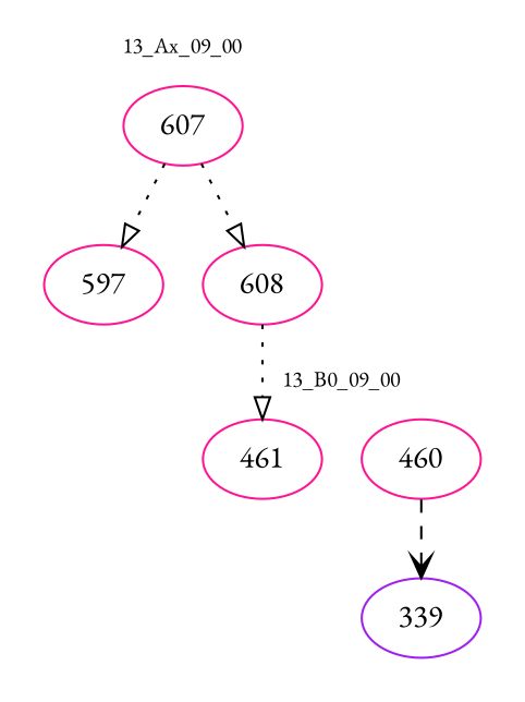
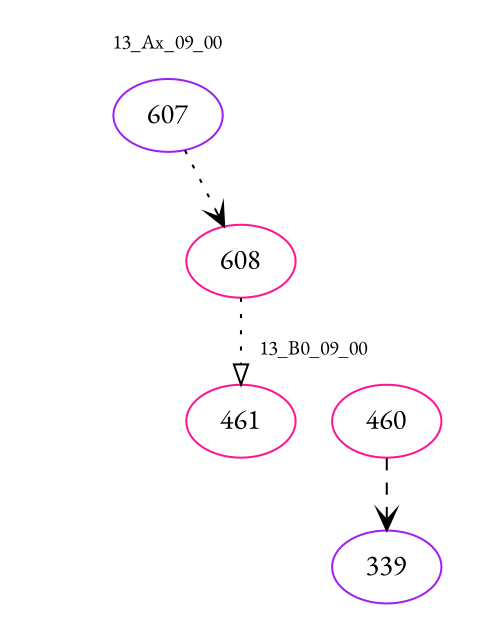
  digraph {
    fontname="EB Garamond"
    node [color=deeppink fontname="EB Garamond"]
    edge [arrowhead=onormal color=black fontname="EB Garamond" style=dotted]
-   n1 [label=607]
-   n2 [label=597]
+   n1 [color=purple label=607]
    n3 [label=608]
    n4 [label=460]
    n5 [color=purple label=339]
    n6 [label=461]
    subgraph cluster_1 {
      color=white
      fontsize=10
      label="13_Ax_09_00"
      n1
-     n2
      n3
    }
    subgraph cluster_2 {
      color=white
      fontsize=10
      label="13_B0_09_00"
      n4
      n5
      n6
    }
-   n1 -> n2
-   n1 -> n3
+   n1 -> n3 [arrowhead=vee]
    n3 -> n6
    n4 -> n5 [arrowhead=vee style=dashed]
  }
